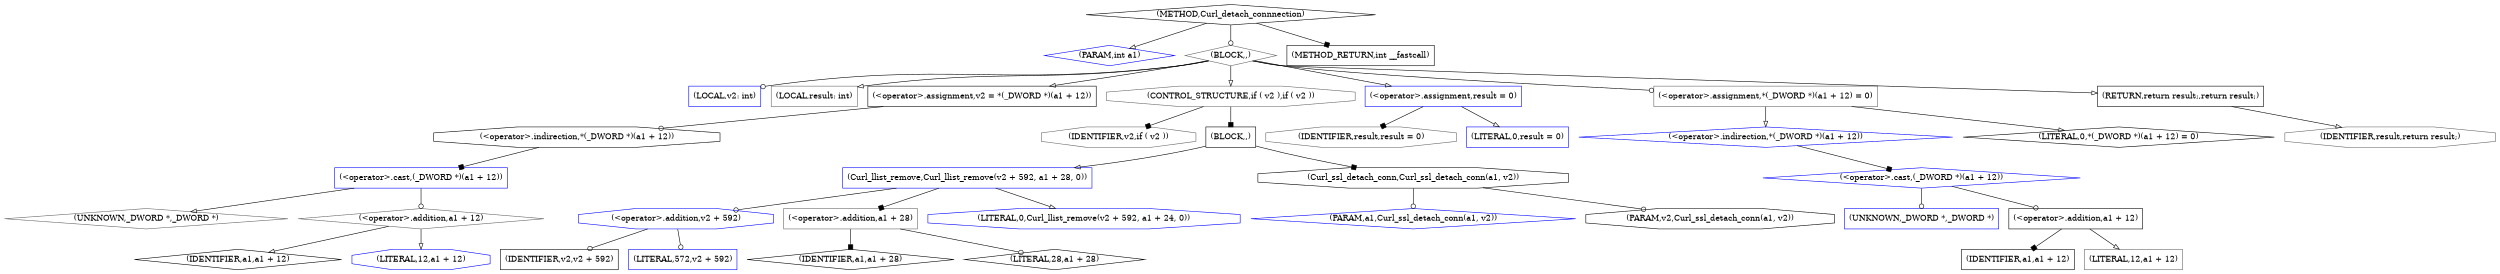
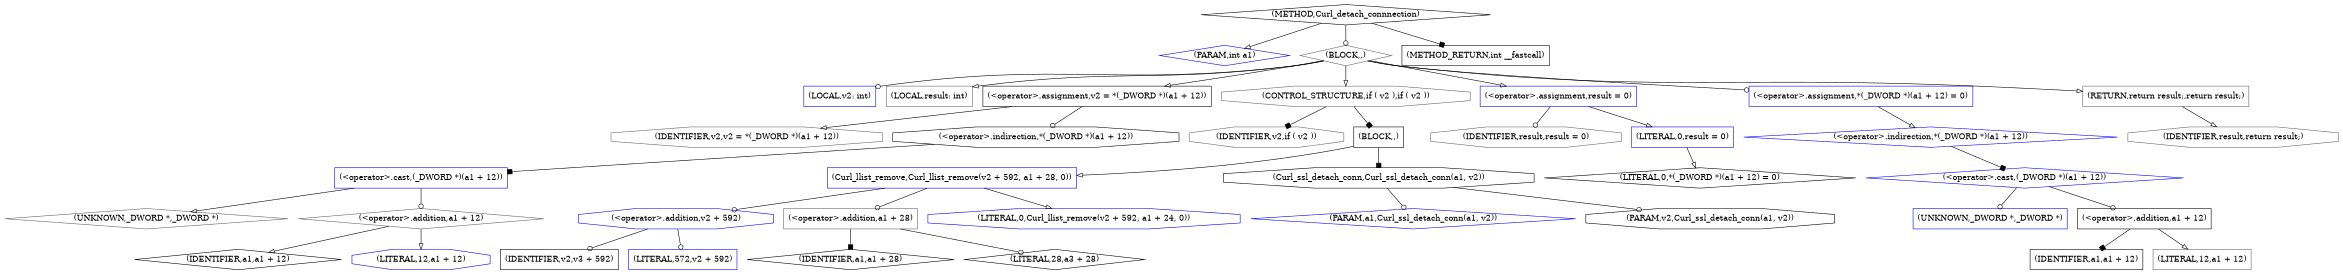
  digraph {
    node [color=black shape=box]
    edge [arrowhead=onormal]
    n1 [label="(METHOD,Curl_detach_connnection)" shape=diamond]
    n2 [color=blue label="(PARAM,int a1)" shape=diamond]
    n3 [color=gray40 label="(BLOCK,,)" shape=diamond]
    n4 [label="(METHOD_RETURN,int __fastcall)"]
    n5 [color=blue label="(LOCAL,v2: int)"]
    n6 [color=gray40 label="(LOCAL,result: int)"]
    n7 [label="(<operator>.assignment,v2 = *(_DWORD *)(a1 + 12))"]
    n8 [color=gray40 label="(CONTROL_STRUCTURE,if ( v2 ),if ( v2 ))" shape=octagon]
    n9 [color=blue label="(<operator>.assignment,result = 0)"]
-   n10 [color=gray40 label="(<operator>.assignment,*(_DWORD *)(a1 + 12) = 0)"]
-   n11 [label="(RETURN,return result;,return result;)"]
+   n10 [color=blue label="(<operator>.assignment,*(_DWORD *)(a1 + 12) = 0)"]
+   n11 [color=gray40 label="(RETURN,return result;,return result;)"]
+   n12 [color=gray40 label="(IDENTIFIER,v2,v2 = *(_DWORD *)(a1 + 12))" shape=octagon]
    n13 [label="(<operator>.indirection,*(_DWORD *)(a1 + 12))" shape=octagon]
    n14 [color=gray40 label="(IDENTIFIER,v2,if ( v2 ))" shape=octagon]
    n15 [label="(BLOCK,,)"]
    n16 [color=gray40 label="(IDENTIFIER,result,result = 0)" shape=octagon]
    n17 [color=blue label="(LITERAL,0,result = 0)"]
    n18 [color=blue label="(<operator>.indirection,*(_DWORD *)(a1 + 12))" shape=diamond]
    n19 [label="(LITERAL,0,*(_DWORD *)(a1 + 12) = 0)" shape=diamond]
    n20 [color=gray40 label="(IDENTIFIER,result,return result;)" shape=octagon]
    n21 [color=blue label="(<operator>.cast,(_DWORD *)(a1 + 12))"]
    n22 [color=gray40 label="(UNKNOWN,_DWORD *,_DWORD *)" shape=diamond]
    n23 [color=gray40 label="(<operator>.addition,a1 + 12)" shape=diamond]
    n24 [label="(IDENTIFIER,a1,a1 + 12)" shape=diamond]
    n25 [color=blue label="(LITERAL,12,a1 + 12)" shape=octagon]
    n26 [color=blue label="(Curl_llist_remove,Curl_llist_remove(v2 + 592, a1 + 28, 0))"]
    n27 [label="(Curl_ssl_detach_conn,Curl_ssl_detach_conn(a1, v2))" shape=octagon]
    n28 [color=blue label="(<operator>.addition,v2 + 592)" shape=octagon]
    n29 [color=gray40 label="(<operator>.addition,a1 + 28)"]
    n30 [color=blue label="(LITERAL,0,Curl_llist_remove(v2 + 592, a1 + 24, 0))" shape=octagon]
    n31 [color=blue label="(PARAM,a1,Curl_ssl_detach_conn(a1, v2))" shape=diamond]
    n32 [label="(PARAM,v2,Curl_ssl_detach_conn(a1, v2))" shape=octagon]
-   n33 [label="(IDENTIFIER,v2,v2 + 592)"]
+   n33 [label="(IDENTIFIER,v2,v3 + 592)"]
    n34 [color=blue label="(LITERAL,572,v2 + 592)"]
    n35 [label="(IDENTIFIER,a1,a1 + 28)" shape=diamond]
-   n36 [label="(LITERAL,28,a1 + 28)" shape=diamond]
+   n36 [label="(LITERAL,28,a3 + 28)" shape=diamond]
    n37 [color=blue label="(<operator>.cast,(_DWORD *)(a1 + 12))" shape=diamond]
    n38 [color=blue label="(UNKNOWN,_DWORD *,_DWORD *)"]
    n39 [label="(<operator>.addition,a1 + 12)"]
    n40 [label="(IDENTIFIER,a1,a1 + 12)"]
    n41 [color=gray40 label="(LITERAL,12,a1 + 12)"]
    n1 -> n2
    n1 -> n3 [arrowhead=odot]
    n1 -> n4 [arrowhead=box]
    n3 -> n5 [arrowhead=odot]
    n3 -> n6
    n3 -> n7
    n3 -> n8
    n3 -> n9
    n3 -> n10 [arrowhead=odot]
    n3 -> n11
+   n7 -> n12
    n7 -> n13 [arrowhead=odot]
    n8 -> n14 [arrowhead=box]
    n8 -> n15 [arrowhead=box]
-   n9 -> n16 [arrowhead=box]
+   n9 -> n16 [arrowhead=odot]
    n9 -> n17
    n10 -> n18
-   n10 -> n19
+   n17 -> n19
    n11 -> n20
    n13 -> n21 [arrowhead=box]
    n15 -> n26
    n15 -> n27 [arrowhead=box]
    n18 -> n37 [arrowhead=box]
    n21 -> n22
    n21 -> n23 [arrowhead=odot]
    n23 -> n24
    n23 -> n25
    n26 -> n28 [arrowhead=odot]
-   n26 -> n29 [arrowhead=box]
+   n26 -> n29 [arrowhead=odot]
    n26 -> n30
    n27 -> n31 [arrowhead=odot]
    n27 -> n32 [arrowhead=odot]
    n28 -> n33 [arrowhead=odot]
    n28 -> n34 [arrowhead=odot]
    n29 -> n35 [arrowhead=box]
    n29 -> n36 [arrowhead=odot]
    n37 -> n38 [arrowhead=odot]
    n37 -> n39 [arrowhead=odot]
    n39 -> n40 [arrowhead=box]
    n39 -> n41
  }
